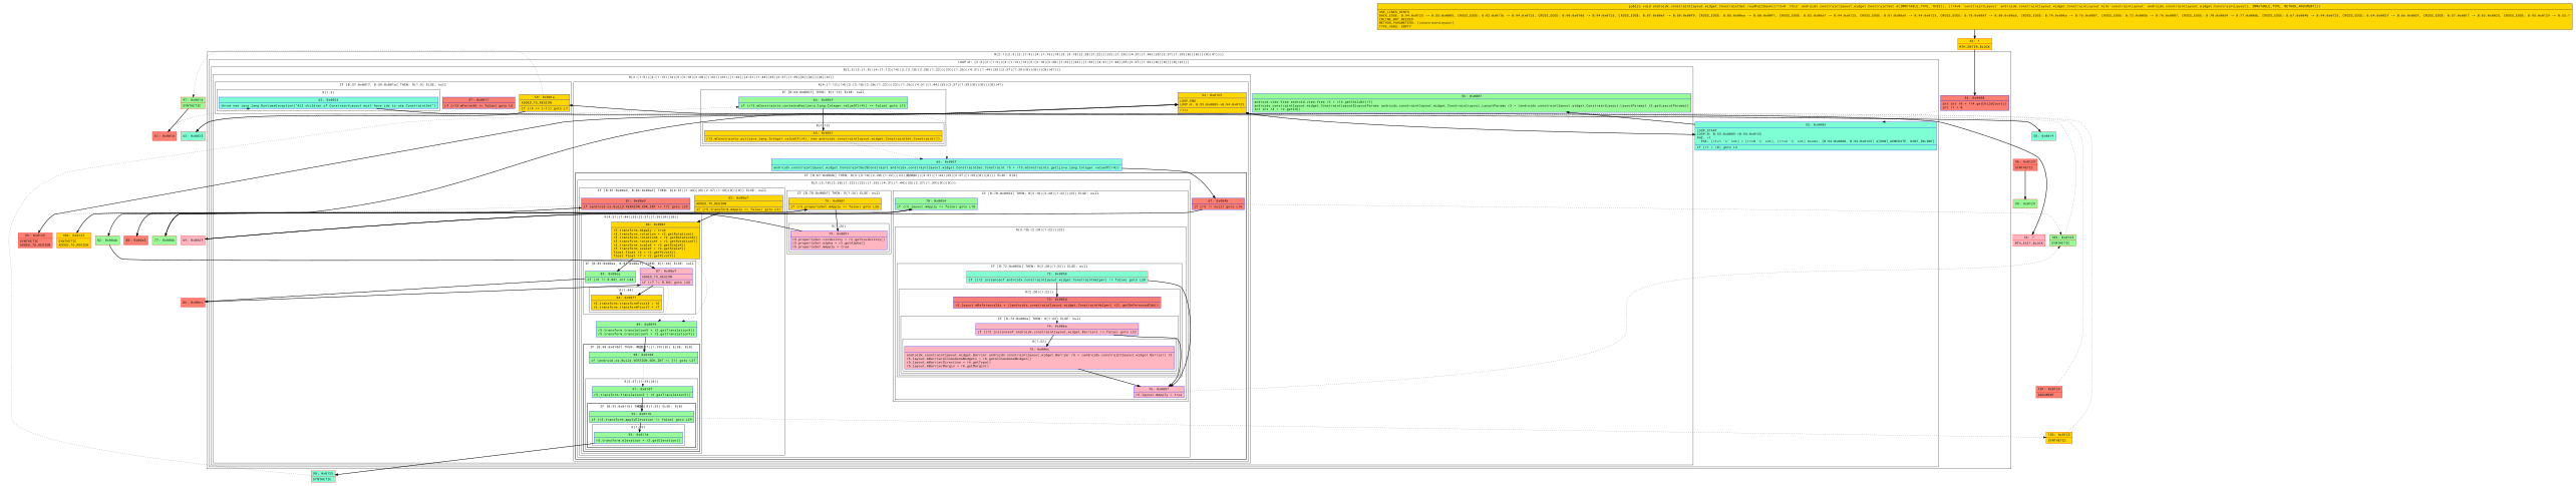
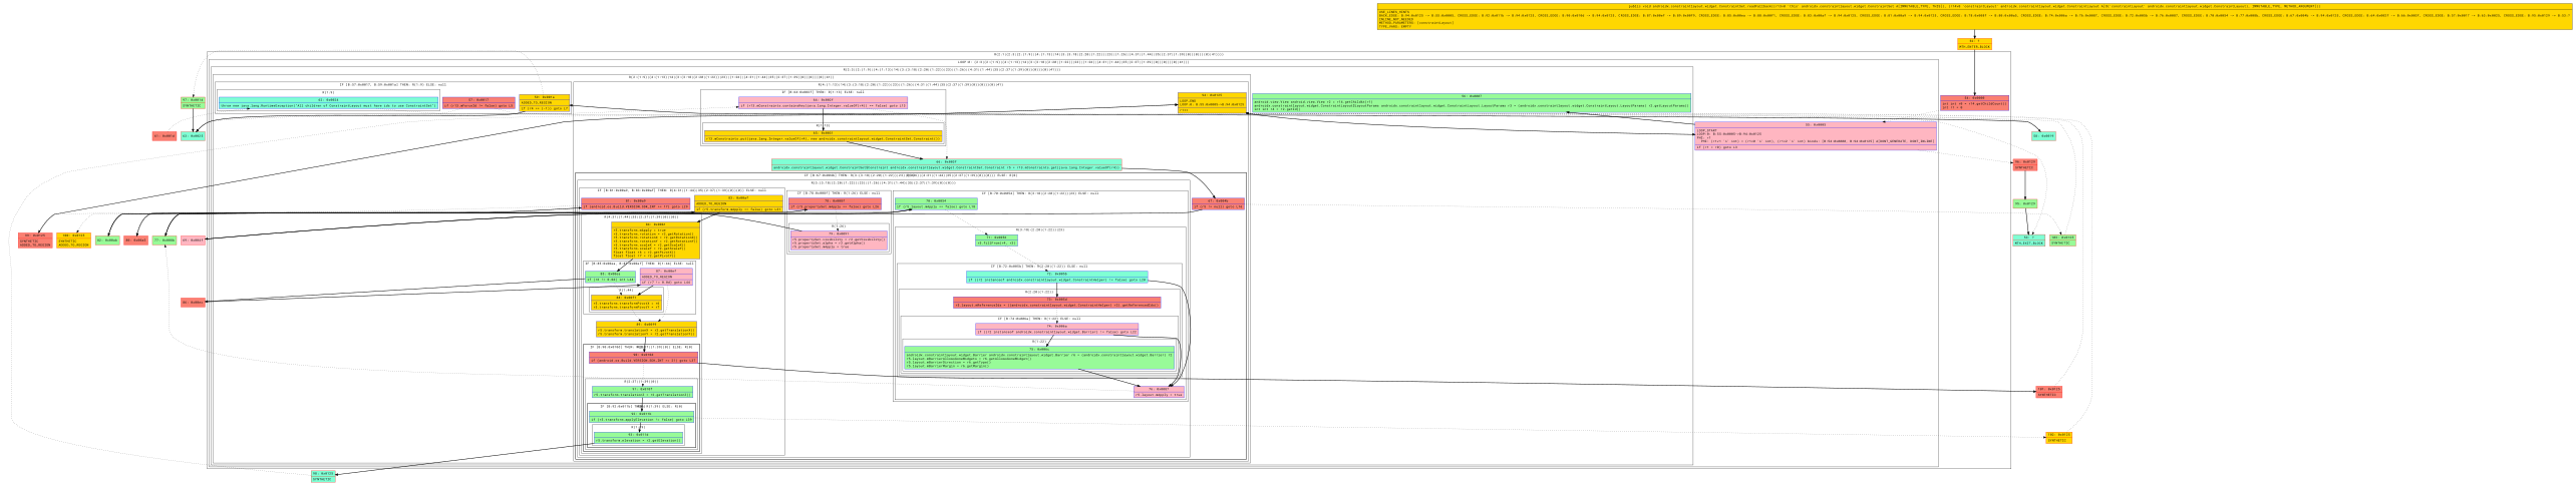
  digraph {
    fontname="Roboto Mono"
    node [color=blue fillcolor=palegreen fontname="Roboto Mono" shape=record style=filled]
    edge [fontname="Roboto Mono" style=bold]
    n1 [fillcolor=aquamarine label="{62\:\ 0x0024|throw new java.lang.RuntimeException(\"All children of ConstraintLayout must have ids to use ConstraintSet\")\l}"]
    n2 [fillcolor=salmon label="{57\:\ 0x0017|if (r13.mForceId != false) goto L5\l}"]
    n3 [fillcolor=gold label="{59\:\ 0x001a|ADDED_TO_REGION\l|if (r4 == (\-1)) goto L7\l}"]
    n4 [fillcolor=gold label="{65\:\ 0x0031|r13.mConstraints.put(java.lang.Integer.valueOf(r4), new androidx.constraintlayout.widget.ConstraintSet.Constraint())\l}"]
-   n5 [label="{64\:\ 0x002f|if (r13.mConstraints.containsKey(java.lang.Integer.valueOf(r4)) == false) goto L13\l}"]
-   n6 [fillcolor=lightpink label="{75\:\ 0x006c|androidx.constraintlayout.widget.Barrier androidx.constraintlayout.widget.Barrier r6 = (androidx.constraintlayout.widget.Barrier) r2\lr5.layout.mBarrierAllowsGoneWidgets = r6.getAllowsGoneWidget()\lr5.layout.mBarrierDirection = r6.getType()\lr5.layout.mBarrierMargin = r6.getMargin()\l}"]
+   n5 [fillcolor=lightpink label="{64\:\ 0x002f|if (r13.mConstraints.containsKey(java.lang.Integer.valueOf(r4)) == false) goto L13\l}"]
+   n6 [label="{75\:\ 0x006c|androidx.constraintlayout.widget.Barrier androidx.constraintlayout.widget.Barrier r6 = (androidx.constraintlayout.widget.Barrier) r2\lr5.layout.mBarrierAllowsGoneWidgets = r6.getAllowsGoneWidget()\lr5.layout.mBarrierDirection = r6.getType()\lr5.layout.mBarrierMargin = r6.getMargin()\l}"]
    n7 [fillcolor=lightpink label="{74\:\ 0x006a|if ((r2 instanceof androidx.constraintlayout.widget.Barrier) != false) goto L22\l}"]
    n8 [fillcolor=salmon label="{73\:\ 0x005d|r5.layout.mReferenceIds = ((androidx.constraintlayout.widget.ConstraintHelper) r2).getReferencedIds()\l}"]
-   n9 [color=red fillcolor=aquamarine label="{72\:\ 0x005b|if ((r2 instanceof androidx.constraintlayout.widget.ConstraintHelper) != false) goto L20\l}"]
+   n9 [fillcolor=aquamarine label="{72\:\ 0x005b|if ((r2 instanceof androidx.constraintlayout.widget.ConstraintHelper) != false) goto L20\l}"]
+   n10 [label="{71\:\ 0x0056|r5.fillFrom(r4, r3)\l}"]
    n11 [fillcolor=lightpink label="{76\:\ 0x0087|r5.layout.mApply = true\l}"]
    n12 [label="{70\:\ 0x0054|if (r5.layout.mApply == false) goto L18\l}"]
    n13 [fillcolor=lightpink label="{79\:\ 0x0091|r5.propertySet.visibility = r2.getVisibility()\lr5.propertySet.alpha = r2.getAlpha()\lr5.propertySet.mApply = true\l}"]
-   n14 [fillcolor=gold label="{78\:\ 0x008f|if (r5.propertySet.mApply == false) goto L26\l}"]
+   n14 [fillcolor=salmon label="{78\:\ 0x008f|if (r5.propertySet.mApply == false) goto L26\l}"]
    n15 [fillcolor=gold label="{88\:\ 0x00f1|r5.transform.transformPivotX = r6\lr5.transform.transformPivotY = r7\l}"]
    n16 [label="{85\:\ 0x00ea|if (r6 != 0.0d) int L44\l}"]
    n17 [fillcolor=lightpink label="{87\:\ 0x00ef|ADDED_TO_REGION\l|if (r7 != 0.0d) goto L44\l}"]
    n18 [label="{93\:\ 0x011d|r5.transform.elevation = r2.getElevation()\l}"]
    n19 [label="{92\:\ 0x011b|if (r5.transform.applyElevation != false) goto L39\l}"]
    n20 [label="{91\:\ 0x010f|r5.transform.translationZ = r2.getTranslationZ()\l}"]
-   n21 [label="{90\:\ 0x010d|if (android.os.Build.VERSION.SDK_INT \>= 21) goto L37\l}"]
+   n21 [fillcolor=salmon label="{90\:\ 0x010d|if (android.os.Build.VERSION.SDK_INT \>= 21) goto L37\l}"]
    n22 [fillcolor=gold label="{84\:\ 0x00b1|r5.transform.mApply = true\lr5.transform.rotation = r2.getRotation()\lr5.transform.rotationX = r2.getRotationX()\lr5.transform.rotationY = r2.getRotationY()\lr5.transform.scaleX = r2.getScaleX()\lr5.transform.scaleY = r2.getScaleY()\lfloat float r6 = r2.getPivotX()\lfloat float r7 = r2.getPivotY()\l}"]
-   n23 [label="{89\:\ 0x00f9|r5.transform.translationX = r2.getTranslationX()\lr5.transform.translationY = r2.getTranslationY()\l}"]
+   n23 [fillcolor=gold label="{89\:\ 0x00f9|r5.transform.translationX = r2.getTranslationX()\lr5.transform.translationY = r2.getTranslationY()\l}"]
    n24 [fillcolor=salmon label="{81\:\ 0x00a9|if (android.os.Build.VERSION.SDK_INT \>= 17) goto L29\l}"]
    n25 [fillcolor=gold label="{83\:\ 0x00af|ADDED_TO_REGION\l|if (r5.transform.mApply == false) goto L31\l}"]
    n26 [fillcolor=salmon label="{67\:\ 0x004b|if (r5 != null) goto L16\l}"]
-   n27 [fillcolor=aquamarine label="{66\:\ 0x003f|androidx.constraintlayout.widget.ConstraintSet$Constraint androidx.constraintlayout.widget.ConstraintSet.Constraint r5 = r13.mConstraints.get(java.lang.Integer.valueOf(r4))\l}"]
+   n27 [color=red fillcolor=aquamarine label="{66\:\ 0x003f|androidx.constraintlayout.widget.ConstraintSet$Constraint androidx.constraintlayout.widget.ConstraintSet.Constraint r5 = r13.mConstraints.get(java.lang.Integer.valueOf(r4))\l}"]
    n28 [fillcolor=gold label="{94\:\ 0x0125|LOOP_END\lLOOP:0: B:55:0x0005\-\>B:94:0x0125\l|r1++\l}"]
    n29 [label="{56\:\ 0x0007|android.view.View android.view.View r2 = r14.getChildAt(r1)\landroidx.constraintlayout.widget.ConstraintLayout$LayoutParams androidx.constraintlayout.widget.ConstraintLayout.LayoutParams r3 = (androidx.constraintlayout.widget.ConstraintLayout.LayoutParams) r2.getLayoutParams()\lint int r4 = r2.getId()\l}"]
-   n30 [fillcolor=aquamarine label="{55\:\ 0x0005|LOOP_START\lLOOP:0: B:55:0x0005\-\>B:94:0x0125\lPHI: r1 \l  PHI: (r1v1 'i' int) = (r1v0 'i' int), (r1v2 'i' int) binds: [B:54:0x0000, B:94:0x0125] A[DONT_GENERATE, DONT_INLINE]\l|if (r1 \< r0) goto L3\l}"]
+   n30 [fillcolor=lightpink label="{55\:\ 0x0005|LOOP_START\lLOOP:0: B:55:0x0005\-\>B:94:0x0125\lPHI: r1 \l  PHI: (r1v1 'i' int) = (r1v0 'i' int), (r1v2 'i' int) binds: [B:54:0x0000, B:94:0x0125] A[DONT_GENERATE, DONT_INLINE]\l|if (r1 \< r0) goto L3\l}"]
    n31 [fillcolor=salmon label="{54\:\ 0x0000|int int r0 = r14.getChildCount()\lint r1 = 0\l}"]
-   n32 [color=red fillcolor=lightpink label="{53\:\ ?|MTH_EXIT_BLOCK\l}"]
+   n32 [color=red fillcolor=aquamarine label="{53\:\ ?|MTH_EXIT_BLOCK\l}"]
    n33 [color=red fillcolor=aquamarine label="{58\:\ 0x0019}"]
    n34 [color=red fillcolor=aquamarine label="{63\:\ 0x0025}"]
    n35 [color=red label="{97\:\ 0x001d|SYNTHETIC\l}"]
    n36 [color=red label="{77\:\ 0x008b}"]
    n37 [color=red fillcolor=salmon label="{80\:\ 0x00a5}"]
    n38 [color=red fillcolor=salmon label="{86\:\ 0x00ec}"]
    n39 [color=red fillcolor=aquamarine label="{98\:\ 0x0125|SYNTHETIC\l}"]
    n40 [color=red fillcolor=gold label="{102\:\ 0x0125|SYNTHETIC\l}"]
-   n41 [color=red fillcolor=salmon label="{101\:\ 0x0125|ARGUMENT\l}"]
+   n41 [color=red fillcolor=salmon label="{101\:\ 0x0125|SYNTHETIC\l}"]
    n42 [color=red label="{82\:\ 0x00ab}"]
    n43 [color=red fillcolor=salmon label="{99\:\ 0x0125|SYNTHETIC\lADDED_TO_REGION\l}"]
    n44 [color=red fillcolor=gold label="{100\:\ 0x0125|SYNTHETIC\lADDED_TO_REGION\l}"]
    n45 [color=red fillcolor=lightpink label="{69\:\ 0x004f}"]
    n46 [color=red label="{103\:\ 0x0125|SYNTHETIC\l}"]
    n47 [color=red fillcolor=salmon label="{96\:\ 0x0129|SYNTHETIC\l}"]
    n48 [color=red label="{95\:\ 0x0129}"]
    n49 [color=red fillcolor=salmon label="{61\:\ 0x001d}"]
    n50 [color=red fillcolor=gold label="{52\:\ ?|MTH_ENTER_BLOCK\l}"]
    n51 [fillcolor=gold label="{public void androidx.constraintlayout.widget.ConstraintSet.readFallback((r13v0 'this' androidx.constraintlayout.widget.ConstraintSet A[IMMUTABLE_TYPE, THIS]), (r14v0 'constraintLayout' androidx.constraintlayout.widget.ConstraintLayout A[D('constraintLayout' androidx.constraintlayout.widget.ConstraintLayout), IMMUTABLE_TYPE, METHOD_ARGUMENT]))  | USE_LINES_HINTS\lBACK_EDGE: B:94:0x0125 \-\> B:55:0x0005, CROSS_EDGE: B:92:0x011b \-\> B:94:0x0125, CROSS_EDGE: B:90:0x010d \-\> B:94:0x0125, CROSS_EDGE: B:87:0x00ef \-\> B:89:0x00f9, CROSS_EDGE: B:85:0x00ea \-\> B:88:0x00f1, CROSS_EDGE: B:83:0x00af \-\> B:94:0x0125, CROSS_EDGE: B:81:0x00a9 \-\> B:94:0x0125, CROSS_EDGE: B:78:0x008f \-\> B:80:0x00a5, CROSS_EDGE: B:74:0x006a \-\> B:76:0x0087, CROSS_EDGE: B:72:0x005b \-\> B:76:0x0087, CROSS_EDGE: B:70:0x0054 \-\> B:77:0x008b, CROSS_EDGE: B:67:0x004b \-\> B:94:0x0125, CROSS_EDGE: B:64:0x002f \-\> B:66:0x003f, CROSS_EDGE: B:57:0x0017 \-\> B:63:0x0025, CROSS_EDGE: B:95:0x0129 \-\> B:53:?\lINLINE_NOT_NEEDED\lMETHOD_PARAMETERS: [constraintLayout]\lTYPE_VARS: EMPTY\l}" color=""]
    subgraph cluster_1 {
      label="R(2:1|(2:3|(2:(1:9)|(4:(1:13)|14|(3:(3:18|(2:20|(1:22))|23)|(1:26)|(4:31|(1:44)|35|(2:37|(1:39)(0))(0)))(0)|41))))"
      n31
      subgraph cluster_2 {
        label="LOOP:0: (2:3|(2:(1:9)|(4:(1:13)|14|(3:(3:18|(2:20|(1:22))|23)|(1:26)|(4:31|(1:44)|35|(2:37|(1:39)(0))(0)))(0)|41)))"
        n30
        subgraph cluster_3 {
          label="R(2:3|(2:(1:9)|(4:(1:13)|14|(3:(3:18|(2:20|(1:22))|23)|(1:26)|(4:31|(1:44)|35|(2:37|(1:39)(0))(0)))(0)|41)))"
          n29
          subgraph cluster_4 {
            label="R(2:(1:9)|(4:(1:13)|14|(3:(3:18|(2:20|(1:22))|23)|(1:26)|(4:31|(1:44)|35|(2:37|(1:39)(0))(0)))(0)|41))"
            subgraph cluster_5 {
              label="IF [B:57:0x0017, B:59:0x001a] THEN: R(1:9) ELSE: null"
              n2
              n3
              subgraph cluster_6 {
                label="R(1:9)"
                n1
              }
            }
            subgraph cluster_7 {
              label="R(4:(1:13)|14|(3:(3:18|(2:20|(1:22))|23)|(1:26)|(4:31|(1:44)|35|(2:37|(1:39)(0))(0)))(0)|41)"
              n27
              n28
              subgraph cluster_8 {
                label="IF [B:64:0x002f] THEN: R(1:13) ELSE: null"
                n5
                subgraph cluster_9 {
                  label="R(1:13)"
                  n4
                }
              }
              subgraph cluster_10 {
                label="IF [B:67:0x004b] THEN: R(3:(3:18|(2:20|(1:22))|23)|(1:26)|(4:31|(1:44)|35|(2:37|(1:39)(0))(0))) ELSE: R(0)"
                n26
                subgraph cluster_11 {
                  label="R(3:(3:18|(2:20|(1:22))|23)|(1:26)|(4:31|(1:44)|35|(2:37|(1:39)(0))(0)))"
                  subgraph cluster_12 {
                    label="IF [B:70:0x0054] THEN: R(3:18|(2:20|(1:22))|23) ELSE: null"
                    n12
                    subgraph cluster_13 {
                      label="R(3:18|(2:20|(1:22))|23)"
+                     n10
                      n11
                      subgraph cluster_14 {
                        label="IF [B:72:0x005b] THEN: R(2:20|(1:22)) ELSE: null"
                        n9
                        subgraph cluster_15 {
                          label="R(2:20|(1:22))"
                          n8
                          subgraph cluster_16 {
                            label="IF [B:74:0x006a] THEN: R(1:22) ELSE: null"
                            n7
                            subgraph cluster_17 {
                              label="R(1:22)"
                              n6
                            }
                          }
                        }
                      }
                    }
                  }
                  subgraph cluster_18 {
                    label="IF [B:78:0x008f] THEN: R(1:26) ELSE: null"
                    n14
                    subgraph cluster_19 {
                      label="R(1:26)"
                      n13
                    }
                  }
                  subgraph cluster_20 {
                    label="IF [B:81:0x00a9, B:83:0x00af] THEN: R(4:31|(1:44)|35|(2:37|(1:39)(0))(0)) ELSE: null"
                    n24
                    n25
                    subgraph cluster_21 {
                      label="R(4:31|(1:44)|35|(2:37|(1:39)(0))(0))"
                      n22
                      n23
                      subgraph cluster_22 {
                        label="IF [B:85:0x00ea, B:87:0x00ef] THEN: R(1:44) ELSE: null"
                        n16
                        n17
                        subgraph cluster_23 {
                          label="R(1:44)"
                          n15
                        }
                      }
                      subgraph cluster_24 {
                        label="IF [B:90:0x010d] THEN: R(2:37|(1:39)(0)) ELSE: R(0)"
                        n21
                        subgraph cluster_25 {
                          label="R(2:37|(1:39)(0))"
                          n20
                          subgraph cluster_26 {
                            label="IF [B:92:0x011b] THEN: R(1:39) ELSE: R(0)"
                            n19
                            subgraph cluster_27 {
                              label="R(1:39)"
                              n18
                            }
                            subgraph cluster_28 {
                              label="R(0)"
                            }
                          }
                        }
                        subgraph cluster_29 {
                          label="R(0)"
                        }
                      }
                    }
                  }
                }
                subgraph cluster_30 {
                  label="R(0)"
                }
              }
            }
          }
        }
      }
    }
-   n1 -> n32
+   n1 -> n32 [style=dotted]
    n2 -> n33 [style=dotted]
    n2 -> n34 [style=dotted]
    n3 -> n34
    n3 -> n35 [style=dotted]
-   n4 -> n27 [style=dotted]
+   n4 -> n27
    n5 -> n4
    n5 -> n27 [style=dotted]
    n6 -> n11
    n7 -> n6
    n7 -> n11
    n8 -> n7 [style=dotted]
    n9 -> n8
    n9 -> n11
-   n11 -> n46 [style=dotted]
+   n10 -> n9 [style=dotted]
+   n11 -> n36 [style=dotted]
+   n12 -> n10 [style=dotted]
    n12 -> n36
    n13 -> n37
-   n14 -> n13
+   n14 -> n13 [style=dotted]
    n14 -> n37 [style=dotted]
-   n22 -> n23 [style=dotted]
+   n15 -> n23 [style=dotted]
    n16 -> n15 [style=dotted]
    n16 -> n38
    n17 -> n15
    n17 -> n23 [style=dotted]
    n18 -> n39
    n19 -> n18
    n19 -> n40 [style=dotted]
    n20 -> n19
    n21 -> n20 [style=dotted]
+   n21 -> n41
    n22 -> n16
    n23 -> n21
    n24 -> n42
    n24 -> n43 [style=dotted]
    n25 -> n22
    n25 -> n44 [style=dotted]
    n26 -> n45
    n26 -> n46 [style=dotted]
    n27 -> n26
    n28 -> n30
    n30 -> n29
+   n30 -> n47 [style=dotted]
    n31 -> n30 [style=dotted]
    n33 -> n3
    n34 -> n5 [style=dotted]
-   n35 -> n49
+   n35 -> n34
    n36 -> n14
    n37 -> n24 [style=dotted]
    n38 -> n17
    n39 -> n28 [style=dotted]
    n40 -> n28 [style=dotted]
    n41 -> n28 [style=dotted]
-   n42 -> n17
+   n42 -> n25
    n43 -> n28
-   n44 -> n28
    n45 -> n12
    n46 -> n28 [style=dotted]
    n47 -> n48
+   n48 -> n32
    n49 -> n1 [style=dotted]
    n50 -> n31
    n51 -> n50
  }
